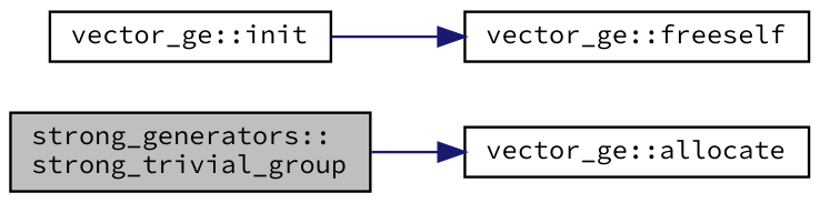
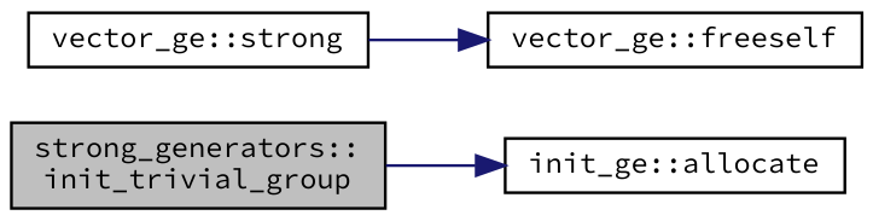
  digraph {
    fontname="Source Code Pro"
    rankdir=LR
    node [color=black fillcolor=white fontname="Source Code Pro" fontsize=10 shape=record style=filled]
    edge [color=midnightblue fontname="Source Code Pro" fontsize=10 labelfontname=Helvetica labelfontsize=10 style=solid]
-   n1 [fillcolor=grey75 fontcolor=black height=0.2 label="strong_generators::\lstrong_trivial_group" width=0.4]
-   n2 [height=0.2 label="vector_ge::allocate" width=0.4]
-   n3 [height=0.2 label="vector_ge::init" width=0.4]
+   n1 [fillcolor=grey75 fontcolor=black height=0.2 label="strong_generators::\linit_trivial_group" width=0.4]
+   n2 [height=0.2 label="init_ge::allocate" width=0.4]
+   n3 [height=0.2 label="vector_ge::strong" width=0.4]
    n4 [height=0.2 label="vector_ge::freeself" width=0.4]
    n1 -> n2
    n3 -> n4
  }
